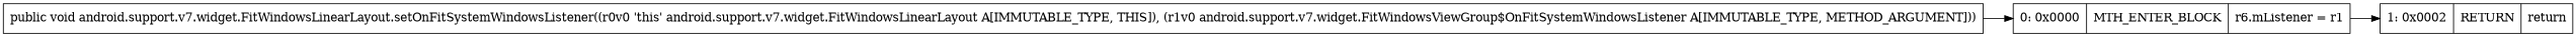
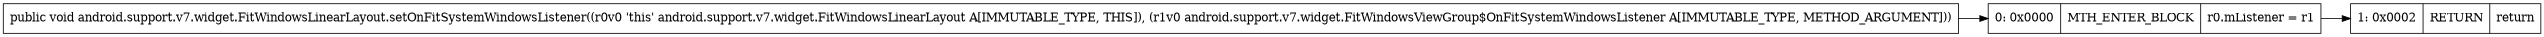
  digraph {
    rankdir=LR
    fontname="DejaVu Serif"
    node [shape=record fontname="DejaVu Serif"]
    edge [fontname="DejaVu Serif"]
-   n1 [label="{0\:\ 0x0000|MTH_ENTER_BLOCK\l|r6.mListener = r1\l}"]
+   n1 [label="{0\:\ 0x0000|MTH_ENTER_BLOCK\l|r0.mListener = r1\l}"]
    n2 [label="{1\:\ 0x0002|RETURN\l|return\l}"]
    n3 [label="{public void android.support.v7.widget.FitWindowsLinearLayout.setOnFitSystemWindowsListener((r0v0 'this' android.support.v7.widget.FitWindowsLinearLayout A[IMMUTABLE_TYPE, THIS]), (r1v0 android.support.v7.widget.FitWindowsViewGroup$OnFitSystemWindowsListener A[IMMUTABLE_TYPE, METHOD_ARGUMENT])) }"]
    n1 -> n2
    n3 -> n1
  }
